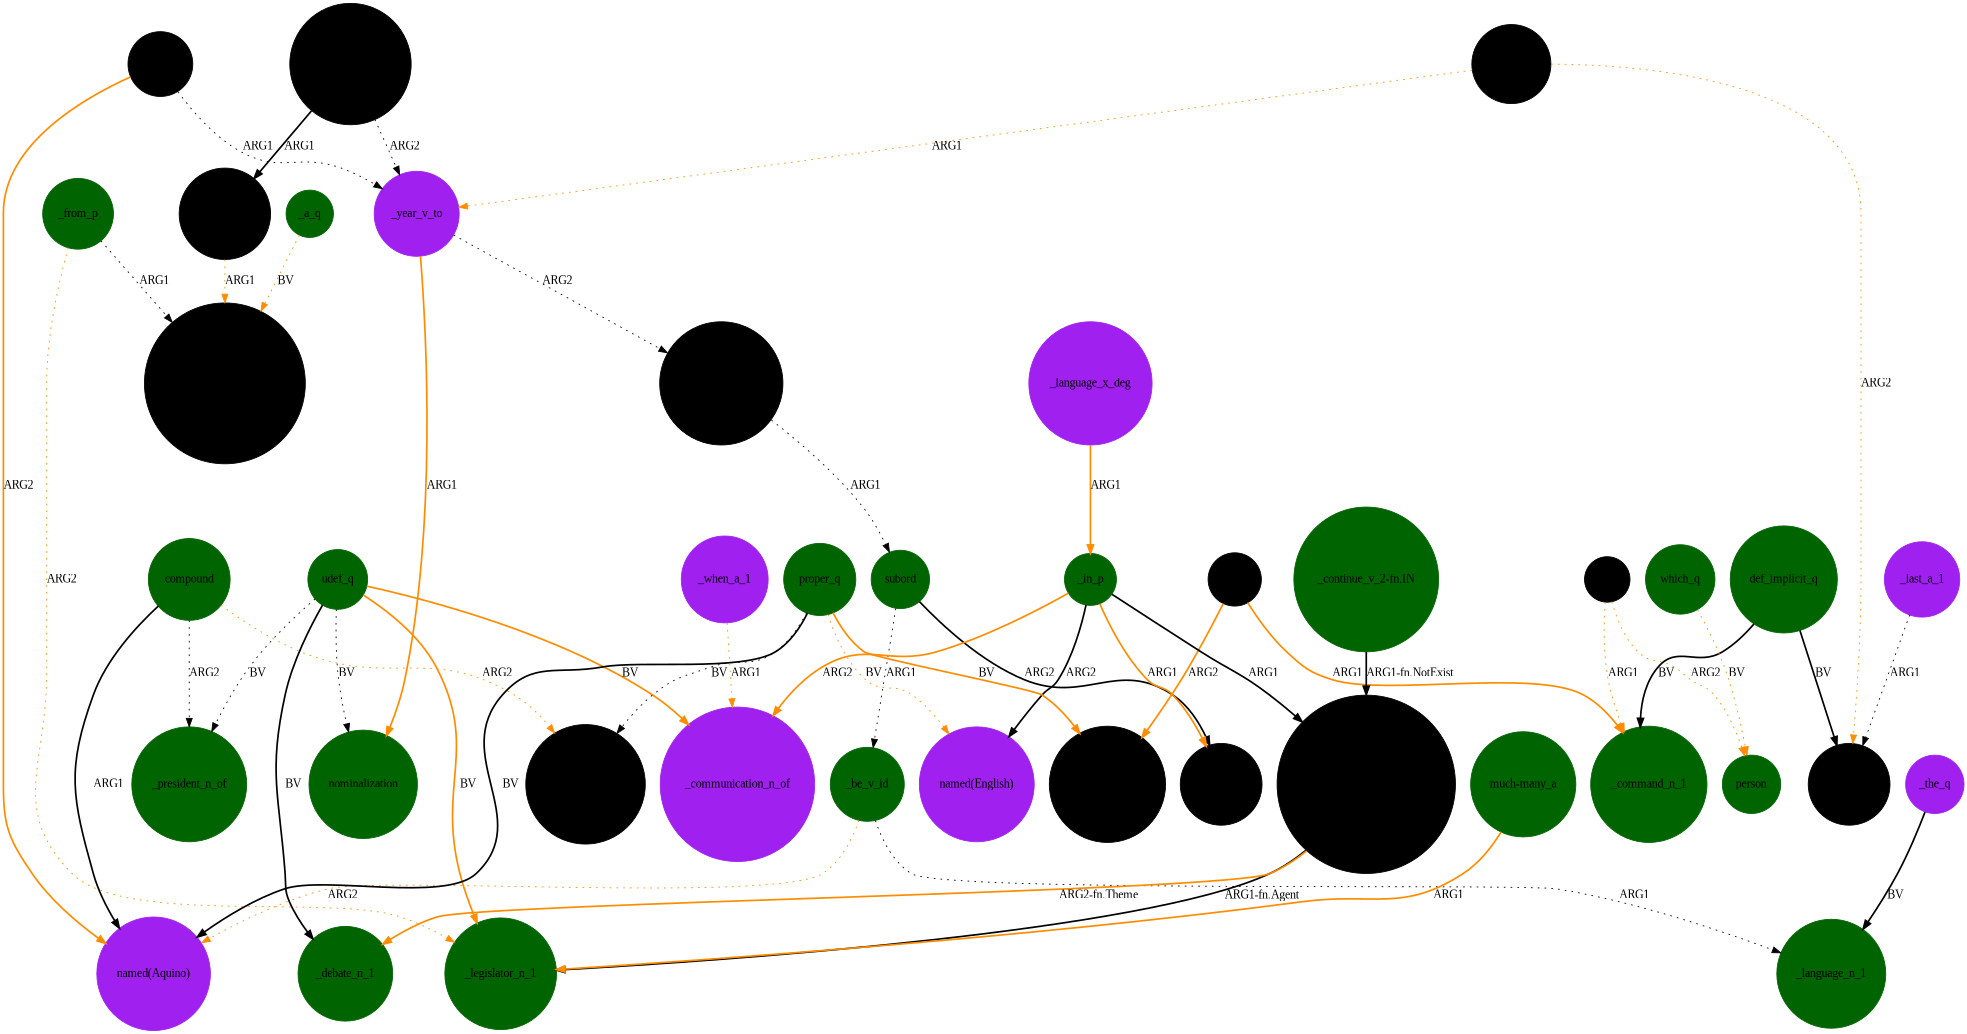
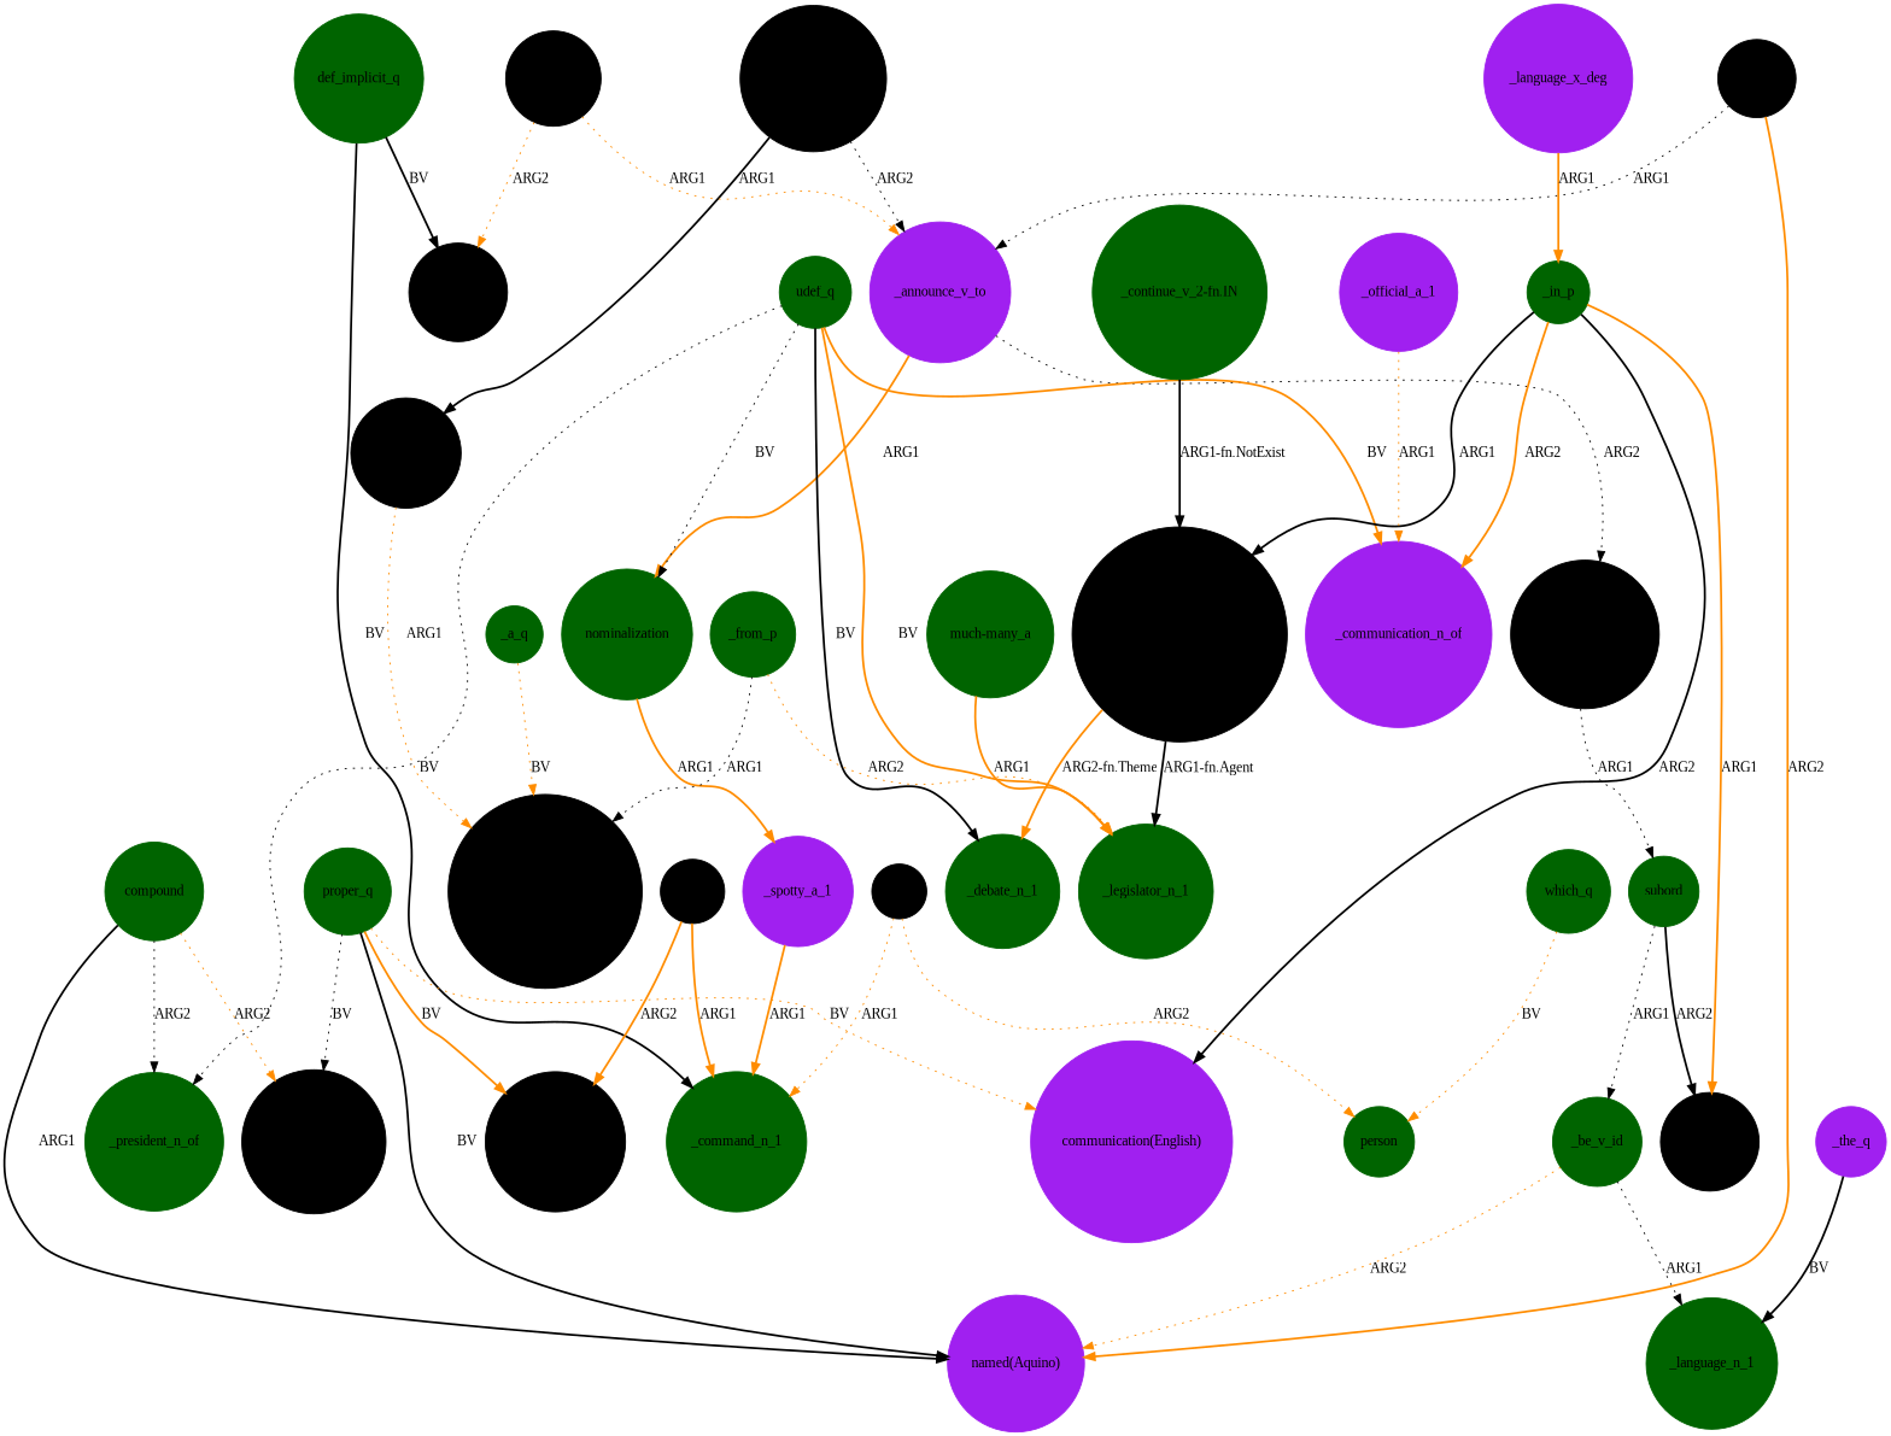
  digraph {
    fontname="Liberation Serif"
    node [color=darkgreen fontname="Liberation Serif" shape=circle style=filled]
    edge [color=darkorange fontname="Liberation Serif" style=bold]
    subord
    _be_v_id
    _used_a_1 [color=black]
    "named(Aquino)" [color=purple]
    _language_n_1
    poss [color=black]
    person
    _command_n_1
    compound
    _president_n_of
    "named(Corazon)" [color=black]
    _when_x_subord [color=black]
-   _announce_v_to [color=purple label=_year_v_to]
+   _announce_v_to [color=purple]
    _be_v_there [color=black]
    nominalization
    _would_v_modal [color=black]
    "_uproar/nn_u_unknown" [color=black]
+   _spotty_a_1 [color=purple]
    def_implicit_q
    _year_n_1 [color=black]
    loc_nonsp [color=black]
    udef_q
    _legislator_n_1
    _debate_n_1
    _communication_n_of [color=purple]
    _of_p [color=black]
    "named(Filipino)" [color=black]
    _in_p
-   "named(English)" [color=purple]
+   "named(English)" [color=purple label="communication(English)"]
    "_conduct_v_1-fn.Cotheme" [color=black]
    proper_q
    focus_d [color=black]
    _a_q
    which_q
    _from_p
-   _official_a_1 [color=purple label=_when_a_1]
+   _official_a_1 [color=purple]
    n37 [color=purple label=_language_x_deg]
-   _last_a_1 [color=purple]
    "much-many_a"
    _the_q [color=purple]
    "_continue_v_2-fn.IN"
    subord -> _be_v_id [color=black label=ARG1 style=dotted]
    subord -> _used_a_1 [color=black label=ARG2]
    _be_v_id -> "named(Aquino)" [label=ARG2 style=dotted]
    _be_v_id -> _language_n_1 [color=black label=ARG1 style=dotted]
    poss -> person [label=ARG2 style=dotted]
    poss -> _command_n_1 [label=ARG1 style=dotted]
    compound -> "named(Aquino)" [color=black label=ARG1]
    compound -> _president_n_of [color=black label=ARG2 style=dotted]
    compound -> "named(Corazon)" [label=ARG2 style=dotted]
    _when_x_subord -> _announce_v_to [color=black label=ARG2 style=dotted]
    _when_x_subord -> _be_v_there [color=black label=ARG1]
    _announce_v_to -> nominalization [label=ARG1]
    _announce_v_to -> _would_v_modal [color=black label=ARG2 style=dotted]
    _be_v_there -> "_uproar/nn_u_unknown" [label=ARG1 style=dotted]
+   nominalization -> _spotty_a_1 [label=ARG1]
    _would_v_modal -> subord [color=black label=ARG1 style=dotted]
+   _spotty_a_1 -> _command_n_1 [label=ARG1]
    def_implicit_q -> _command_n_1 [color=black label=BV]
    def_implicit_q -> _year_n_1 [color=black label=BV]
    loc_nonsp -> _announce_v_to [label=ARG1 style=dotted]
    loc_nonsp -> _year_n_1 [label=ARG2 style=dotted]
    udef_q -> _president_n_of [color=black label=BV style=dotted]
    udef_q -> nominalization [color=black label=BV style=dotted]
    udef_q -> _legislator_n_1 [label=BV]
    udef_q -> _debate_n_1 [color=black label=BV]
    udef_q -> _communication_n_of [label=BV]
    _of_p -> _command_n_1 [label=ARG1]
    _of_p -> "named(Filipino)" [label=ARG2]
    _in_p -> _used_a_1 [label=ARG1]
    _in_p -> _communication_n_of [label=ARG2]
    _in_p -> "named(English)" [color=black label=ARG2]
    _in_p -> "_conduct_v_1-fn.Cotheme" [color=black label=ARG1]
    "_conduct_v_1-fn.Cotheme" -> _legislator_n_1 [color=black label="ARG1-fn.Agent"]
    "_conduct_v_1-fn.Cotheme" -> _debate_n_1 [label="ARG2-fn.Theme"]
    proper_q -> "named(Aquino)" [color=black label=BV]
    proper_q -> "named(Corazon)" [color=black label=BV style=dotted]
    proper_q -> "named(Filipino)" [label=BV]
    proper_q -> "named(English)" [label=BV style=dotted]
    focus_d -> "named(Aquino)" [label=ARG2]
    focus_d -> _announce_v_to [color=black label=ARG1 style=dotted]
    _a_q -> "_uproar/nn_u_unknown" [label=BV style=dotted]
    which_q -> person [label=BV style=dotted]
    _from_p -> "_uproar/nn_u_unknown" [color=black label=ARG1 style=dotted]
    _from_p -> _legislator_n_1 [label=ARG2 style=dotted]
    _official_a_1 -> _communication_n_of [label=ARG1 style=dotted]
    n37 -> _in_p [label=ARG1]
-   _last_a_1 -> _year_n_1 [color=black label=ARG1 style=dotted]
    "much-many_a" -> _legislator_n_1 [label=ARG1]
    _the_q -> _language_n_1 [color=black label=BV]
    "_continue_v_2-fn.IN" -> "_conduct_v_1-fn.Cotheme" [color=black label="ARG1-fn.NotExist"]
  }
